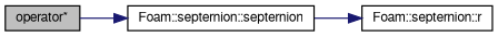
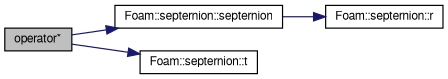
  digraph {
    rankdir=LR
    node [color=black fontname=FreeSans fontsize=10 shape=record]
    edge [color=midnightblue fontname=FreeSans fontsize=10 labelfontname=FreeSans labelfontsize=10 style=solid]
    n1 [fillcolor=grey75 fontcolor=black height=0.2 label="operator*" style=filled width=0.4]
    n2 [height=0.2 label="Foam::septernion::septernion" width=0.4]
+   n3 [height=0.2 label="Foam::septernion::t" width=0.4]
    n4 [height=0.2 label="Foam::septernion::r" width=0.4]
    n1 -> n2
+   n1 -> n3
    n2 -> n4
  }
